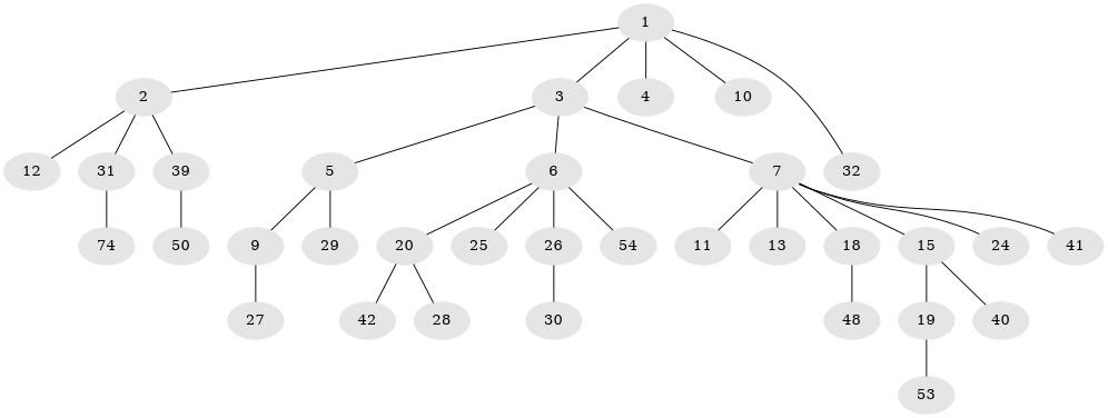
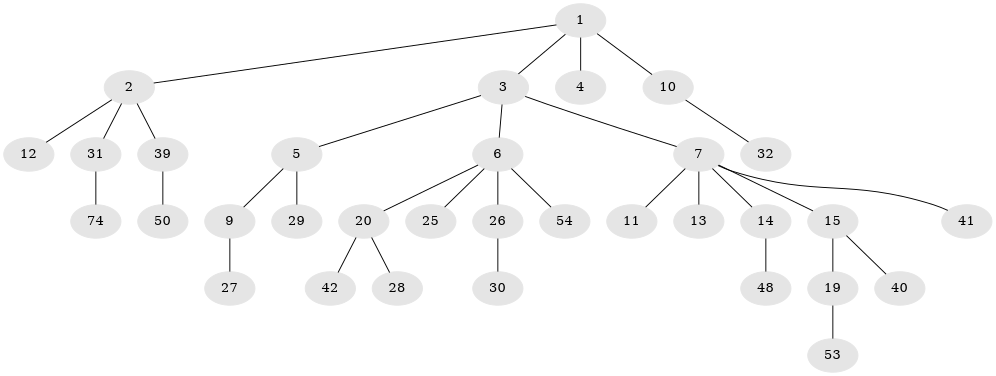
  graph {
    node [color=gray90 style=filled]
    1 [super="+51"]
    2 [super="+18"]
    3
    4
    10 [super="+46"]
    32 [super="+36"]
    12 [super="+16"]
    31
    39 [super="+55"]
    5 [super="+52"]
    6 [super="+8"]
    7 [super="+22"]
    n13 [label=74 super="+35"]
    50
    9
    29
    20 [super="+23"]
    25
    26 [super="+37"]
    54
    11
    13
-   14 [label=18]
+   14
    15 [super="+21"]
-   24
    41
    27 [super="+38"]
    42
    28 [super="+33"]
    30
    48
    19 [super="+44"]
    40
    53
    1 -- 2
    1 -- 3
    1 -- 4
    1 -- 10
-   1 -- 32
+   10 -- 32
    2 -- 12
    2 -- 31
    2 -- 39
    3 -- 5
    3 -- 6
    3 -- 7
    31 -- n13
    39 -- 50
    5 -- 9
    5 -- 29
    6 -- 20
    6 -- 25
    6 -- 26
    6 -- 54
    7 -- 11
    7 -- 13
    7 -- 14
    7 -- 15
-   7 -- 24
    7 -- 41
    9 -- 27
    20 -- 42
    20 -- 28
    26 -- 30
    14 -- 48
    15 -- 19
    15 -- 40
    19 -- 53
  }
